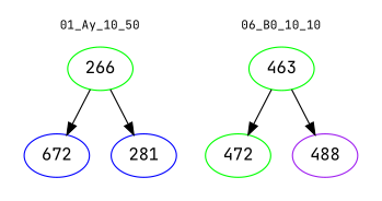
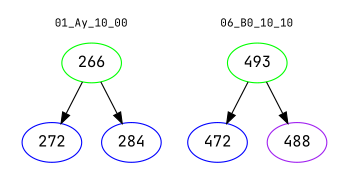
  digraph {
    fontname="JetBrains Mono"
    node [color=blue fontname="JetBrains Mono"]
    edge [color=black fontname="JetBrains Mono"]
    n1 [color=green label=266]
-   n2 [label=672]
-   n3 [label=281]
-   n4 [color=green label=463]
-   n5 [color=green label=472]
+   n2 [label=272]
+   n3 [label=284]
+   n4 [color=green label=493]
+   n5 [label=472]
    n6 [color=purple label=488]
    subgraph cluster_1 {
      color=white
      fontsize=10
-     label="01_Ay_10_50"
+     label="01_Ay_10_00"
      n1
      n2
      n3
    }
    subgraph cluster_2 {
      color=white
      fontsize=10
      label="06_B0_10_10"
      n4
      n5
      n6
    }
    n1 -> n2
    n1 -> n3
    n4 -> n5
    n4 -> n6
  }
